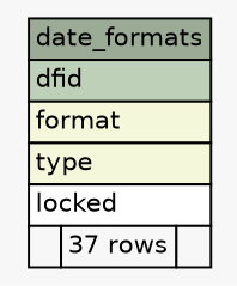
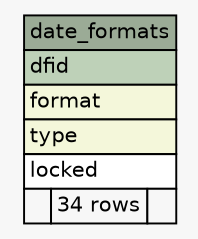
  digraph {
    bgcolor="#f7f7f7"
    fontname=Helvetica
    fontsize=11
    nodesep=0.18
    rankdir=TB
    ranksep=0.46
-   n1 [fontname=Helvetica fontsize=11 label=<     <TABLE BORDER="0" CELLBORDER="1" CELLSPACING="0" BGCOLOR="#ffffff">       <TR><TD COLSPAN="3" BGCOLOR="#9bab96" ALIGN="CENTER">date_formats</TD></TR>       <TR><TD PORT="dfid" COLSPAN="3" BGCOLOR="#bed1b8" ALIGN="LEFT">dfid</TD></TR>       <TR><TD PORT="format" COLSPAN="3" BGCOLOR="#f4f7da" ALIGN="LEFT">format</TD></TR>       <TR><TD PORT="type" COLSPAN="3" BGCOLOR="#f4f7da" ALIGN="LEFT">type</TD></TR>       <TR><TD PORT="locked" COLSPAN="3" ALIGN="LEFT">locked</TD></TR>       <TR><TD ALIGN="LEFT" BGCOLOR="#f7f7f7">  </TD><TD ALIGN="RIGHT" BGCOLOR="#f7f7f7">37 rows</TD><TD ALIGN="RIGHT" BGCOLOR="#f7f7f7">  </TD></TR>     </TABLE>> shape=plaintext]
+   n1 [fontname=Helvetica fontsize=11 label=<     <TABLE BORDER="0" CELLBORDER="1" CELLSPACING="0" BGCOLOR="#ffffff">       <TR><TD COLSPAN="3" BGCOLOR="#9bab96" ALIGN="CENTER">date_formats</TD></TR>       <TR><TD PORT="dfid" COLSPAN="3" BGCOLOR="#bed1b8" ALIGN="LEFT">dfid</TD></TR>       <TR><TD PORT="format" COLSPAN="3" BGCOLOR="#f4f7da" ALIGN="LEFT">format</TD></TR>       <TR><TD PORT="type" COLSPAN="3" BGCOLOR="#f4f7da" ALIGN="LEFT">type</TD></TR>       <TR><TD PORT="locked" COLSPAN="3" ALIGN="LEFT">locked</TD></TR>       <TR><TD ALIGN="LEFT" BGCOLOR="#f7f7f7">  </TD><TD ALIGN="RIGHT" BGCOLOR="#f7f7f7">34 rows</TD><TD ALIGN="RIGHT" BGCOLOR="#f7f7f7">  </TD></TR>     </TABLE>> shape=plaintext]
  }
